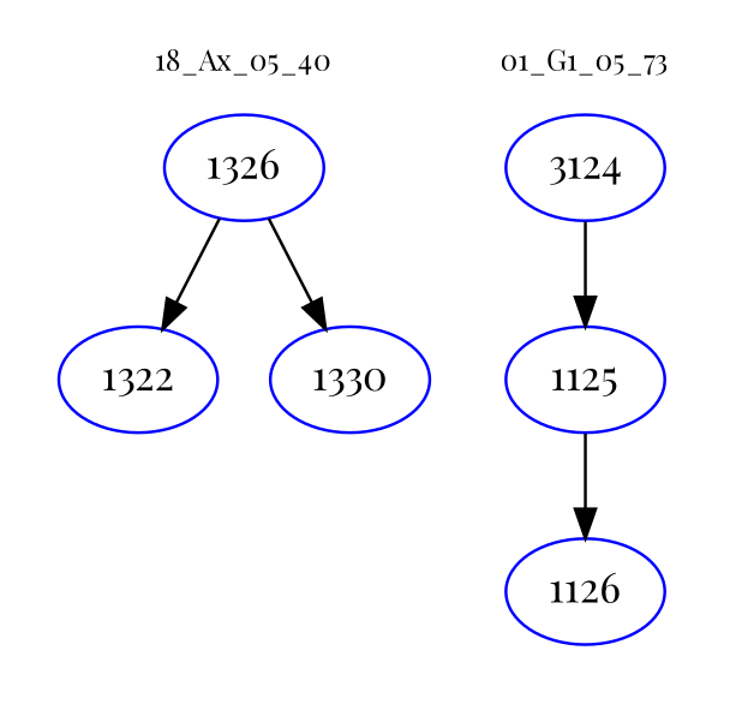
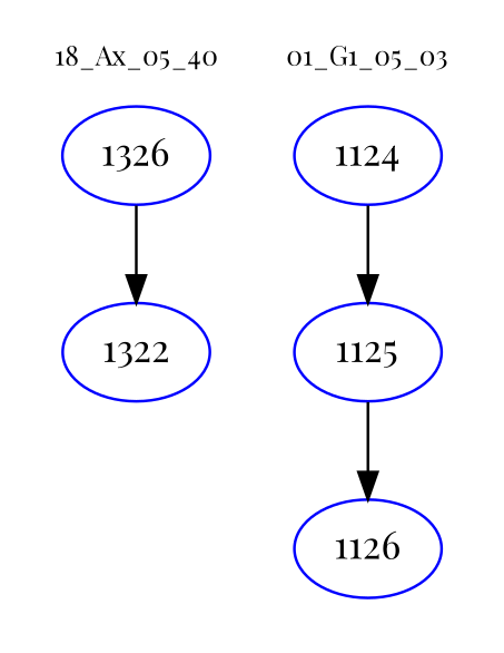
  digraph {
    fontname="Playfair Display"
    node [color=blue fontname="Playfair Display"]
    edge [color=black fontname="Playfair Display"]
    n1 [label=1326]
    n2 [label=1322]
-   n3 [label=1330]
    n4 [label=1125]
-   n5 [label=3124]
+   n5 [label=1124]
    n6 [label=1126]
    subgraph cluster_1 {
      color=white
      fontsize=10
      label="18_Ax_05_40"
      n1
      n2
-     n3
    }
    subgraph cluster_2 {
      color=white
      fontsize=10
-     label="01_G1_05_73"
+     label="01_G1_05_03"
      n4
      n5
      n6
    }
    n1 -> n2
-   n1 -> n3
    n4 -> n6
    n5 -> n4
  }
